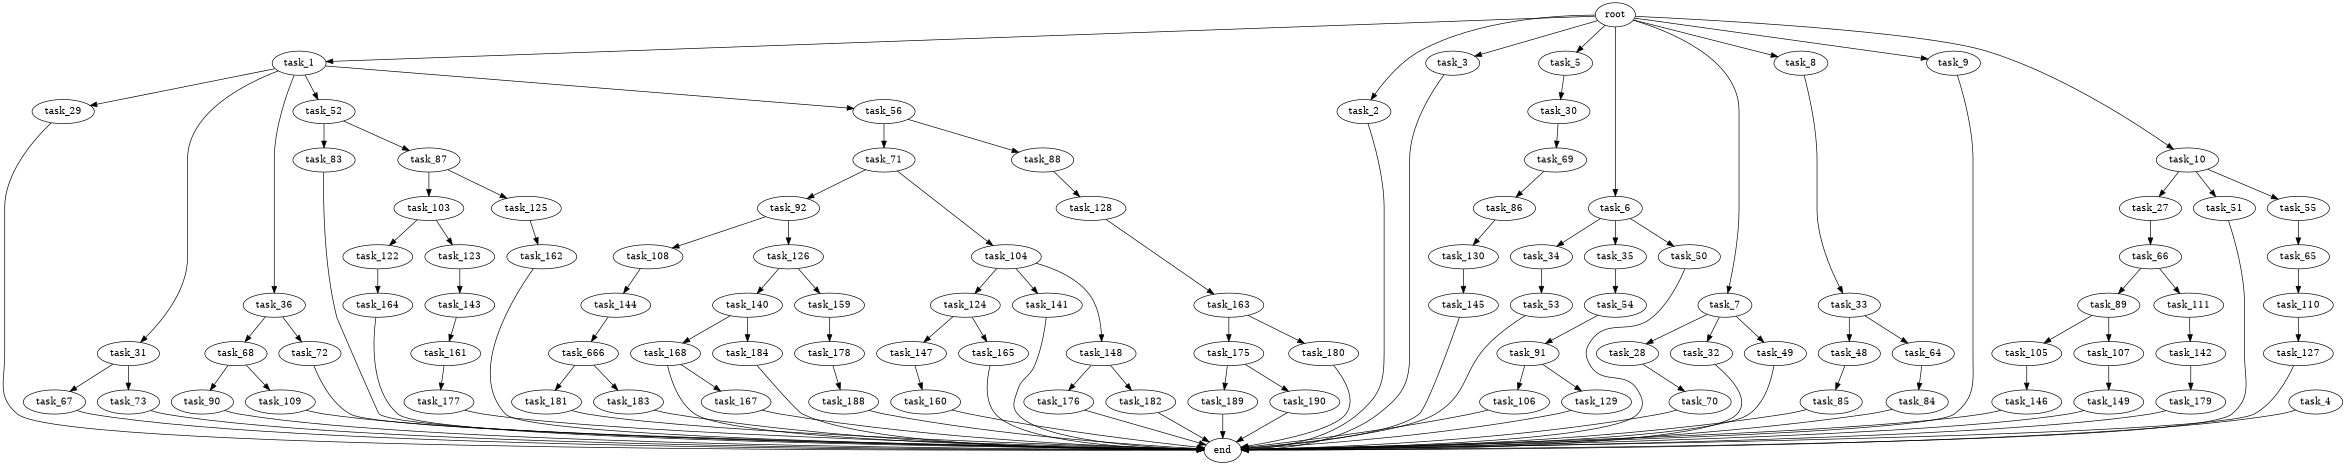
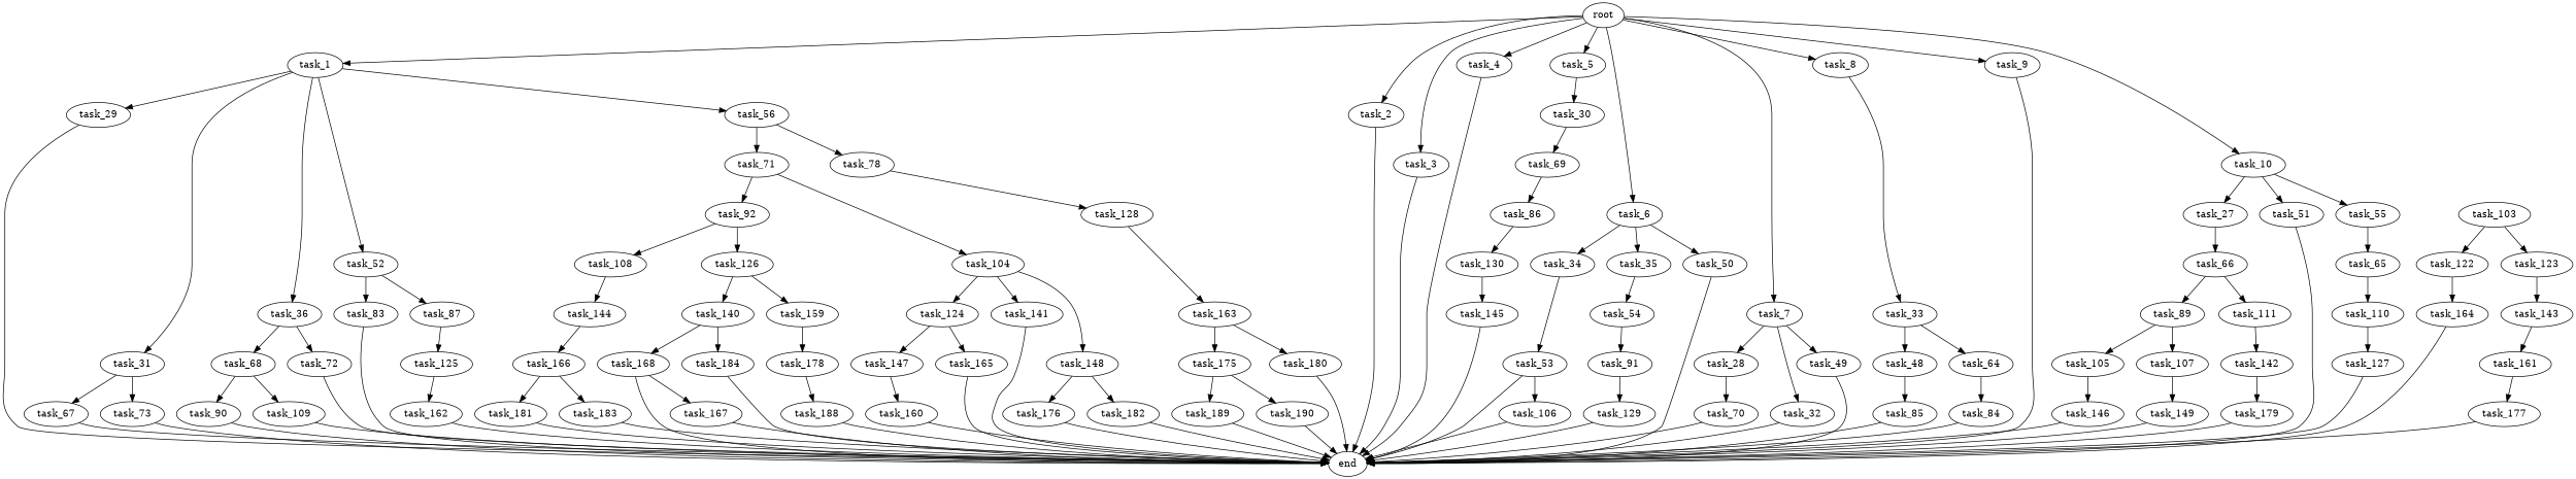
  digraph {
    root
    task_1
    task_2
    task_3
    task_4
    task_5
    task_6
    task_7
    task_8
    task_9
    task_10
    task_29
    task_31
    task_36
    task_52
    task_56
    end
    task_30
    task_34
    task_35
    task_50
    task_28
    task_32
    task_49
    task_33
    task_27
    task_51
    task_55
    task_67
    task_73
    task_68
    task_72
    task_83
    task_87
    task_71
-   task_88
+   task_88 [label=task_78]
    task_69
    task_53
    task_54
    task_70
    task_48
    task_64
    task_66
    task_65
    task_89
    task_111
    task_86
    task_85
    task_84
    task_91
    task_90
    task_109
    task_103
    task_125
    task_106
    task_129
    task_110
    task_92
    task_104
    task_128
    task_127
    task_105
    task_107
    task_142
    task_130
    task_108
    task_126
    task_124
    task_141
    task_148
    task_145
    task_122
    task_123
    task_162
    task_163
    task_146
    task_149
    task_144
    task_140
    task_159
    task_164
    task_143
    task_147
    task_165
    task_176
    task_182
-   task_166 [label=task_666]
+   task_166
    task_179
    task_161
    task_160
    task_168
    task_184
    task_178
    task_175
    task_180
    task_167
    task_177
    task_181
    task_183
    task_188
    task_189
    task_190
    root -> task_1
    root -> task_2
    root -> task_3
+   root -> task_4
    root -> task_5
    root -> task_6
    root -> task_7
    root -> task_8
    root -> task_9
    root -> task_10
    task_1 -> task_29
    task_1 -> task_31
    task_1 -> task_36
    task_1 -> task_52
    task_1 -> task_56
    task_2 -> end
    task_3 -> end
    task_4 -> end
    task_5 -> task_30
    task_6 -> task_34
    task_6 -> task_35
    task_6 -> task_50
    task_7 -> task_28
    task_7 -> task_32
    task_7 -> task_49
    task_8 -> task_33
    task_9 -> end
    task_10 -> task_27
    task_10 -> task_51
    task_10 -> task_55
    task_29 -> end
    task_31 -> task_67
    task_31 -> task_73
    task_36 -> task_68
    task_36 -> task_72
    task_52 -> task_83
    task_52 -> task_87
    task_56 -> task_71
    task_56 -> task_88
    task_30 -> task_69
    task_34 -> task_53
    task_35 -> task_54
    task_50 -> end
    task_28 -> task_70
    task_32 -> end
    task_49 -> end
    task_33 -> task_48
    task_33 -> task_64
    task_27 -> task_66
    task_51 -> end
    task_55 -> task_65
    task_67 -> end
    task_73 -> end
    task_68 -> task_90
    task_68 -> task_109
    task_72 -> end
    task_83 -> end
-   task_87 -> task_103
    task_87 -> task_125
    task_71 -> task_92
    task_71 -> task_104
    task_88 -> task_128
    task_69 -> task_86
    task_53 -> end
    task_54 -> task_91
    task_70 -> end
    task_48 -> task_85
    task_64 -> task_84
    task_66 -> task_89
    task_66 -> task_111
    task_65 -> task_110
    task_89 -> task_105
    task_89 -> task_107
    task_111 -> task_142
    task_86 -> task_130
    task_85 -> end
    task_84 -> end
-   task_91 -> task_106
+   task_53 -> task_106
    task_91 -> task_129
    task_90 -> end
    task_109 -> end
    task_103 -> task_122
    task_103 -> task_123
    task_125 -> task_162
    task_106 -> end
    task_129 -> end
    task_110 -> task_127
    task_92 -> task_108
    task_92 -> task_126
    task_104 -> task_124
    task_104 -> task_141
    task_104 -> task_148
    task_128 -> task_163
    task_127 -> end
    task_105 -> task_146
    task_107 -> task_149
    task_142 -> task_179
    task_130 -> task_145
    task_108 -> task_144
    task_126 -> task_140
    task_126 -> task_159
    task_124 -> task_147
    task_124 -> task_165
    task_141 -> end
    task_148 -> task_176
    task_148 -> task_182
    task_145 -> end
    task_122 -> task_164
    task_123 -> task_143
    task_162 -> end
    task_163 -> task_175
    task_163 -> task_180
    task_146 -> end
    task_149 -> end
    task_144 -> task_166
    task_140 -> task_168
    task_140 -> task_184
    task_159 -> task_178
    task_164 -> end
    task_143 -> task_161
    task_147 -> task_160
    task_165 -> end
    task_176 -> end
    task_182 -> end
    task_166 -> task_181
    task_166 -> task_183
    task_179 -> end
    task_161 -> task_177
    task_160 -> end
    task_168 -> end
    task_168 -> task_167
    task_184 -> end
    task_178 -> task_188
    task_175 -> task_189
    task_175 -> task_190
    task_180 -> end
    task_167 -> end
    task_177 -> end
    task_181 -> end
    task_183 -> end
    task_188 -> end
    task_189 -> end
    task_190 -> end
  }
